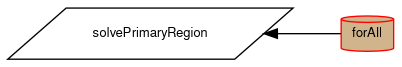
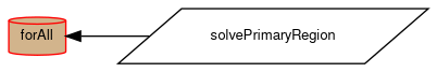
  digraph {
    rankdir=LR
    node [fontname=FreeSans fontsize=10 style=filled]
    n1 [color=black fillcolor=white fontcolor=black height=0.2 label=solvePrimaryRegion shape=parallelogram width=0.4]
    n2 [color=red height=0.2 label=forAll shape=cylinder width=0.4 fillcolor=tan]
-   n1 -> n2 [color=black dir=back fontname=FreeSans fontsize=10 labelfontname=FreeSans labelfontsize=10 style=solid]
+   n2 -> n1 [color=black dir=back fontname=FreeSans fontsize=10 labelfontname=FreeSans labelfontsize=10 style=solid]
  }
